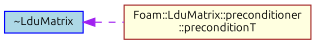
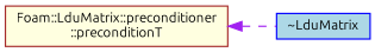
  digraph {
    rankdir=LR
    fontname=Ubuntu
    node [fontname=Ubuntu fontsize=10 shape=record style=filled]
    n1 [color=blue fillcolor=lightblue fontcolor=black height=0.2 label="~LduMatrix" width=0.4]
    n2 [color=brown height=0.2 label="Foam::LduMatrix::preconditioner\l::preconditionT" width=0.4 fillcolor=lightyellow]
-   n1 -> n2 [color=purple dir=back fontname=Ubuntu fontsize=10 labelfontname=FreeSans labelfontsize=10 style=dashed]
+   n2 -> n1 [color=purple dir=back fontname=Ubuntu fontsize=10 labelfontname=FreeSans labelfontsize=10 style=dashed]
  }
